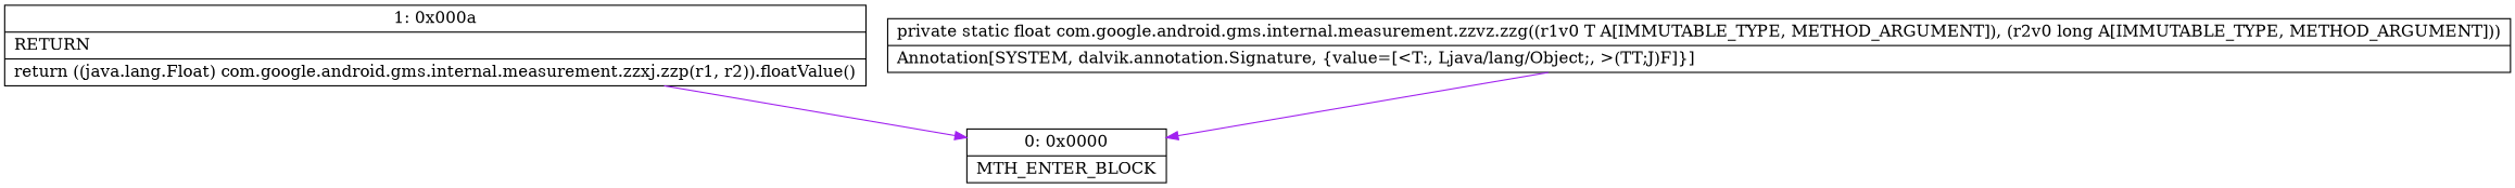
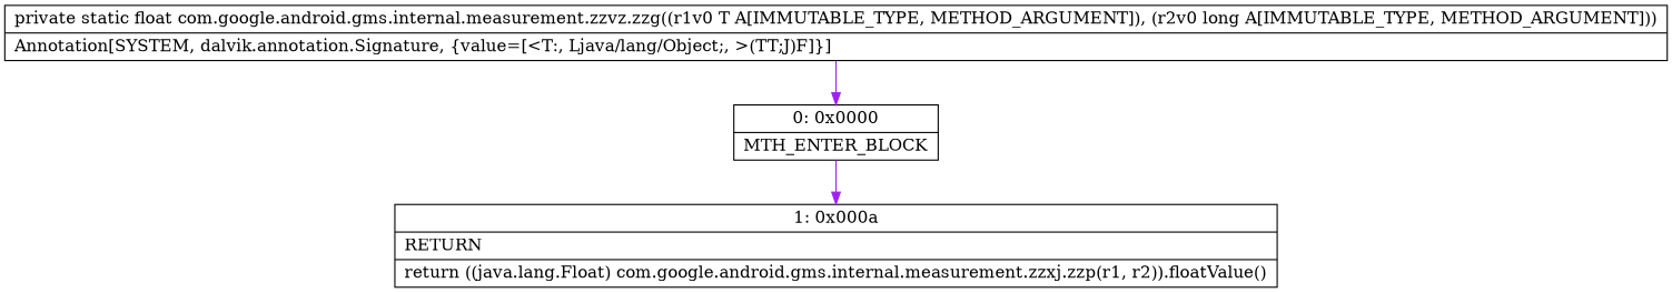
  digraph {
    node [shape=record]
    edge [color=purple]
    n1 [label="{0\:\ 0x0000|MTH_ENTER_BLOCK\l}"]
    n2 [label="{1\:\ 0x000a|RETURN\l|return ((java.lang.Float) com.google.android.gms.internal.measurement.zzxj.zzp(r1, r2)).floatValue()\l}"]
    n3 [label="{private static float com.google.android.gms.internal.measurement.zzvz.zzg((r1v0 T A[IMMUTABLE_TYPE, METHOD_ARGUMENT]), (r2v0 long A[IMMUTABLE_TYPE, METHOD_ARGUMENT]))  | Annotation[SYSTEM, dalvik.annotation.Signature, \{value=[\<T:, Ljava\/lang\/Object;, \>(TT;J)F]\}]\l}"]
-   n2 -> n1
+   n1 -> n2
    n3 -> n1
  }
